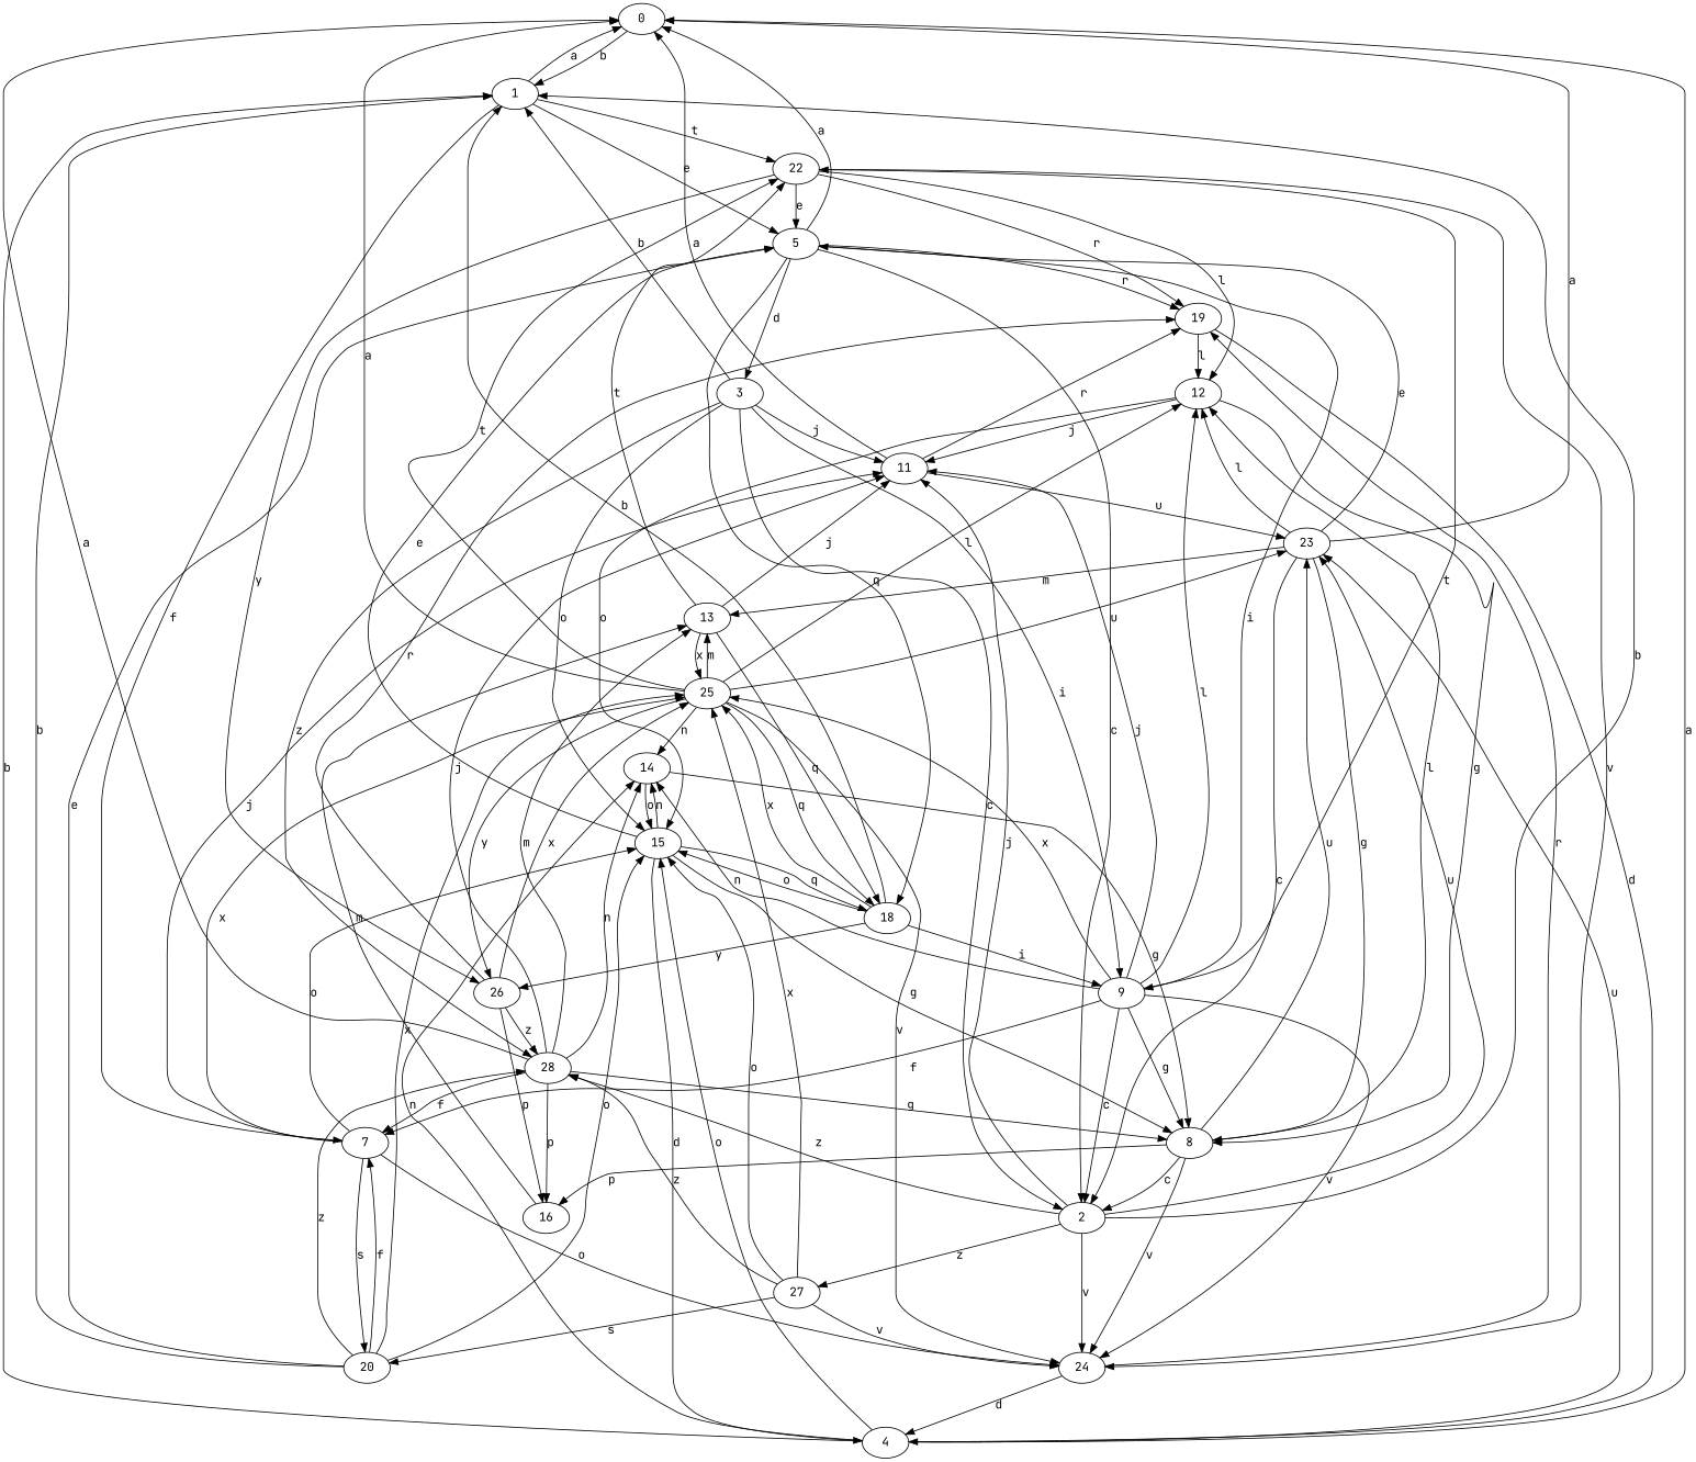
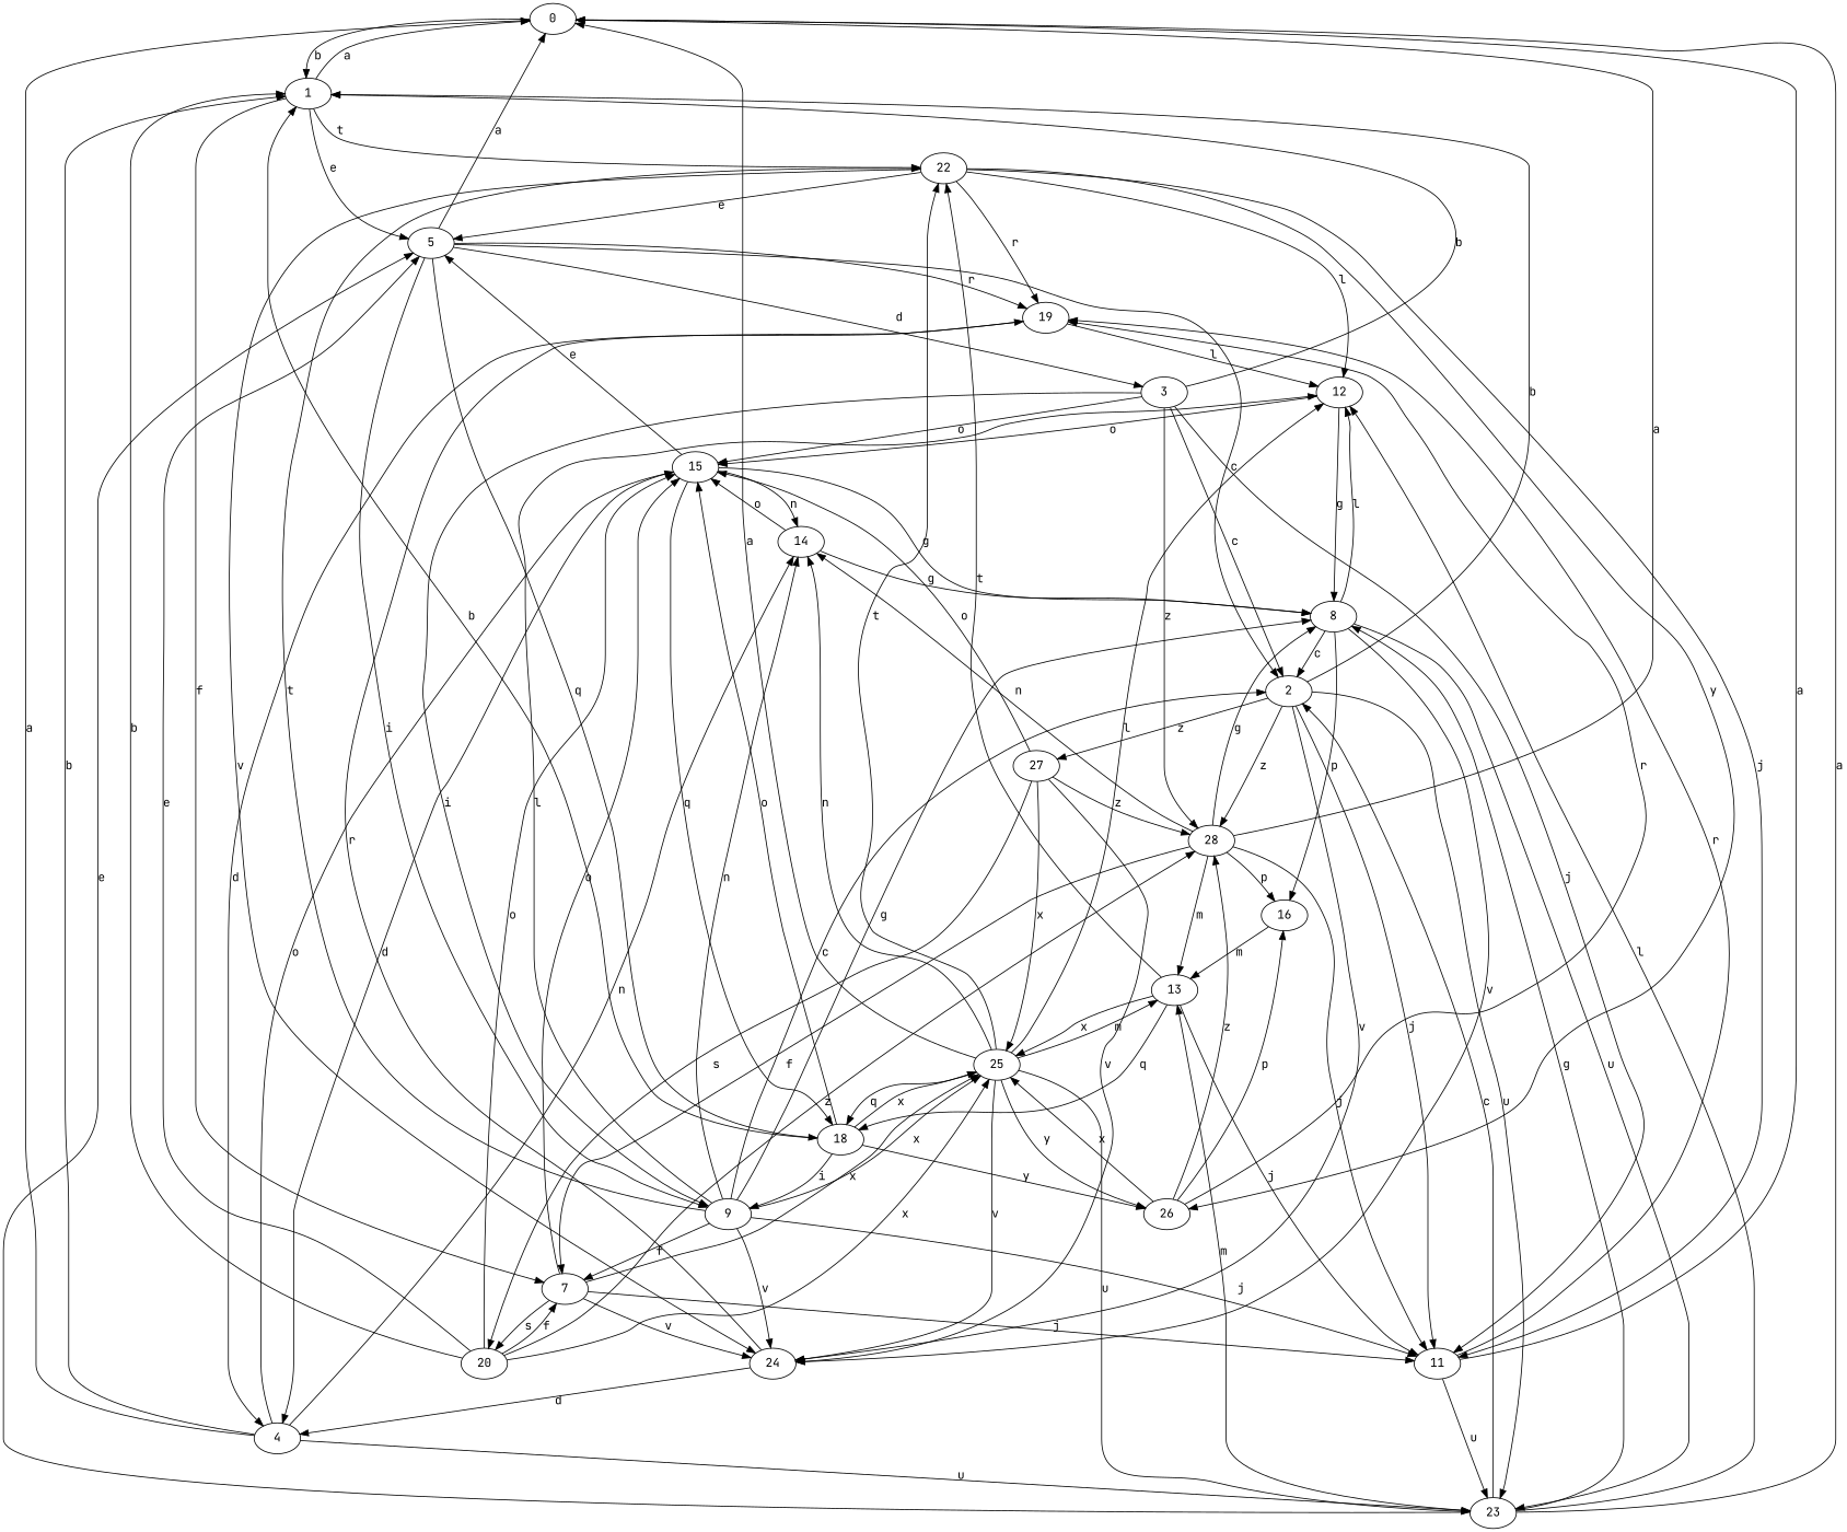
  strict digraph {
    fontname="JetBrains Mono"
    node [fontname="JetBrains Mono"]
    edge [fontname="JetBrains Mono"]
    0
    1
    5
    7
    22
    2
    18
    3
    9
    19
    11
    24
    15
    20
    25
    12
    26
    23
    27
    28
    8
    13
    4
    14
    16
    0 -> 1 [label=b]
    1 -> 0 [label=a]
    1 -> 5 [label=e]
    1 -> 7 [label=f]
    1 -> 22 [label=t]
    5 -> 0 [label=a]
    5 -> 2 [label=c]
    5 -> 18 [label=q]
    5 -> 3 [label=d]
    5 -> 9 [label=i]
    5 -> 19 [label=r]
    7 -> 11 [label=j]
-   7 -> 24 [label=o]
+   7 -> 24 [label=v]
    7 -> 15 [label=o]
    7 -> 20 [label=s]
    7 -> 25 [label=x]
    22 -> 5 [label=e]
    22 -> 19 [label=r]
-   12 -> 11 [label=j]
+   22 -> 11 [label=j]
    22 -> 24 [label=v]
    22 -> 12 [label=l]
    22 -> 26 [label=y]
    2 -> 1 [label=b]
    2 -> 11 [label=j]
    2 -> 24 [label=v]
    2 -> 23 [label=u]
    2 -> 27 [label=z]
    2 -> 28 [label=z]
    18 -> 1 [label=b]
    18 -> 9 [label=i]
    18 -> 15 [label=o]
    18 -> 25 [label=x]
    18 -> 26 [label=y]
    3 -> 1 [label=b]
    3 -> 2 [label=c]
    3 -> 9 [label=i]
    3 -> 11 [label=j]
    3 -> 15 [label=o]
    3 -> 28 [label=z]
    9 -> 7 [label=f]
    9 -> 22 [label=t]
    9 -> 2 [label=c]
    9 -> 11 [label=j]
    9 -> 24 [label=v]
    9 -> 25 [label=x]
    9 -> 12 [label=l]
    9 -> 8 [label=g]
    9 -> 14 [label=n]
    19 -> 12 [label=l]
    19 -> 4 [label=d]
    11 -> 0 [label=a]
    11 -> 19 [label=r]
    11 -> 23 [label=u]
    24 -> 19 [label=r]
    24 -> 4 [label=d]
    15 -> 5 [label=e]
    15 -> 18 [label=q]
    15 -> 8 [label=g]
    15 -> 4 [label=d]
    15 -> 14 [label=n]
    20 -> 1 [label=b]
    20 -> 5 [label=e]
    20 -> 7 [label=f]
    20 -> 15 [label=o]
    20 -> 25 [label=x]
    20 -> 28 [label=z]
    25 -> 0 [label=a]
    25 -> 22 [label=t]
    25 -> 18 [label=q]
    25 -> 24 [label=v]
    25 -> 12 [label=l]
    25 -> 26 [label=y]
    25 -> 23 [label=u]
    25 -> 13 [label=m]
    25 -> 14 [label=n]
    12 -> 15 [label=o]
    12 -> 8 [label=g]
    26 -> 19 [label=r]
    26 -> 25 [label=x]
    26 -> 28 [label=z]
    26 -> 16 [label=p]
    23 -> 0 [label=a]
    23 -> 5 [label=e]
    23 -> 2 [label=c]
    23 -> 12 [label=l]
    23 -> 8 [label=g]
    23 -> 13 [label=m]
    27 -> 24 [label=v]
    27 -> 15 [label=o]
    27 -> 20 [label=s]
    27 -> 25 [label=x]
    27 -> 28 [label=z]
    28 -> 0 [label=a]
    28 -> 7 [label=f]
    28 -> 11 [label=j]
    28 -> 8 [label=g]
    28 -> 13 [label=m]
    28 -> 14 [label=n]
    28 -> 16 [label=p]
    8 -> 2 [label=c]
    8 -> 24 [label=v]
    8 -> 12 [label=l]
    8 -> 23 [label=u]
    8 -> 16 [label=p]
    13 -> 22 [label=t]
    13 -> 18 [label=q]
    13 -> 11 [label=j]
    13 -> 25 [label=x]
    4 -> 0 [label=a]
    4 -> 1 [label=b]
    4 -> 15 [label=o]
    4 -> 23 [label=u]
    4 -> 14 [label=n]
    14 -> 15 [label=o]
    14 -> 8 [label=g]
    16 -> 13 [label=m]
  }
